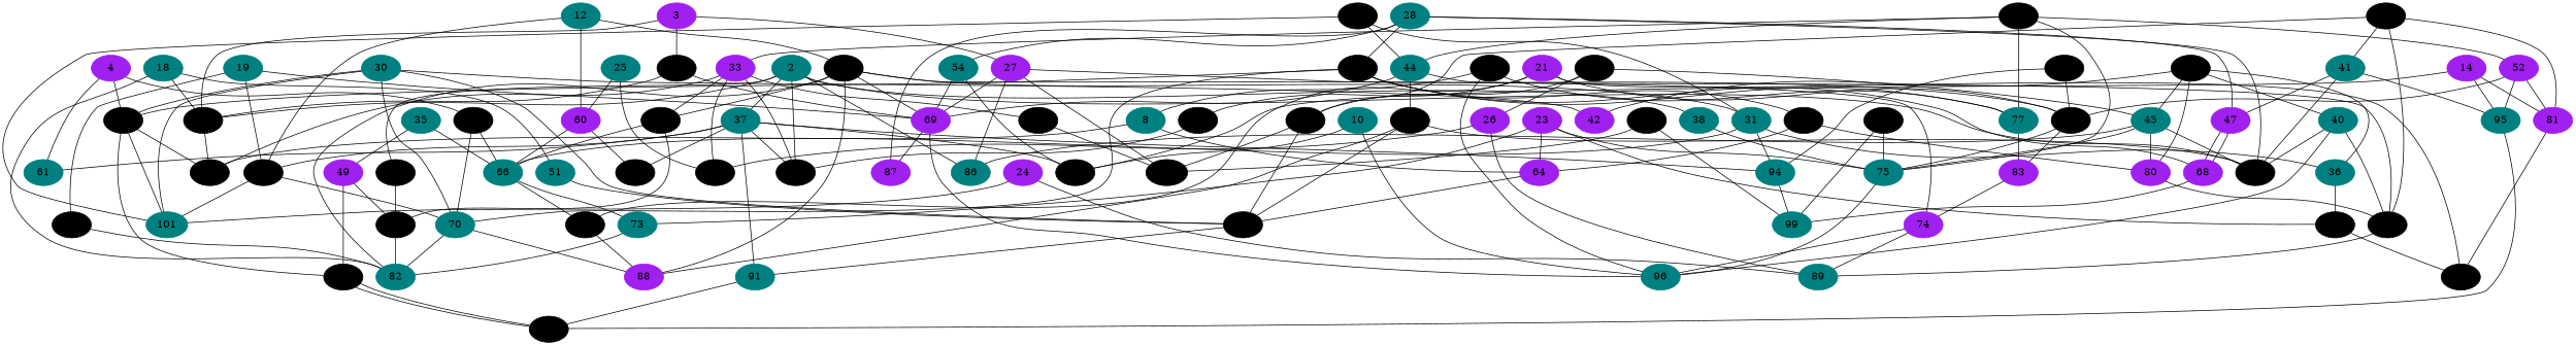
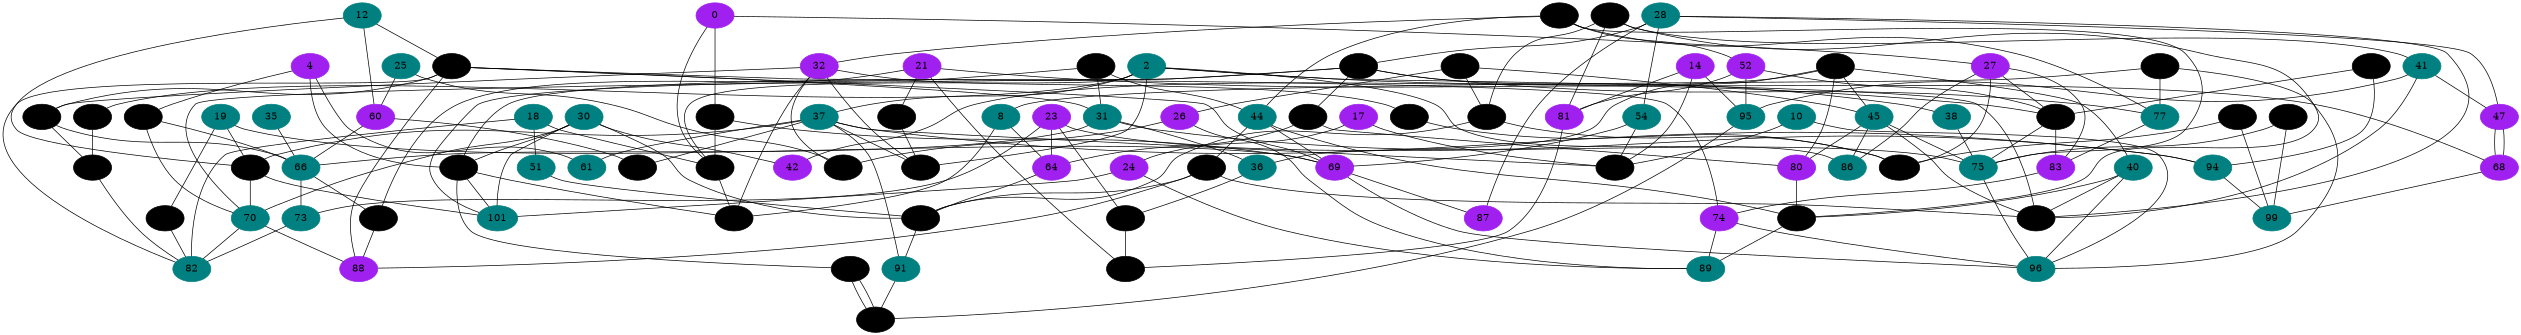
  graph {
    node [color=black style=filled]
    8 [color=teal]
    1
    77 [color=teal]
    96 [color=teal]
    64 [color=purple]
    76
    83 [color=purple]
    2 [color=teal]
    16
    37 [color=teal]
    38 [color=teal]
    62
    65
    86 [color=teal]
    92
    56
    61 [color=teal]
    94 [color=teal]
    79
    59
    67
    91 [color=teal]
    75 [color=teal]
-   3 [color=purple]
+   3 [color=purple label=0]
    22
    27 [color=purple]
    69 [color=purple]
    58
    100
    4 [color=purple]
    7
    71
    66 [color=teal]
    70 [color=teal]
    101 [color=teal]
    93
    5
    99 [color=teal]
    36 [color=teal]
    57
    39
    72
    73 [color=teal]
    82 [color=teal]
    88 [color=purple]
    78
    31 [color=teal]
    9
    44 [color=teal]
    84
    46
    10 [color=teal]
    11
-   33 [color=purple]
+   33 [color=purple label=32]
    52 [color=purple]
    98
    63
    81 [color=purple]
    95 [color=teal]
    12 [color=teal]
    20
    60 [color=purple]
    74 [color=purple]
    13
    29
    41 [color=teal]
    47 [color=purple]
    85
    89 [color=teal]
    14 [color=purple]
    97
    15
    26 [color=purple]
    45 [color=teal]
    80 [color=purple]
+   17 [color=purple]
    24 [color=purple]
-   49 [color=purple]
    18 [color=teal]
    51 [color=teal]
    19 [color=teal]
    48
    87 [color=purple]
    21 [color=purple]
    90
    23 [color=purple]
    25 [color=teal]
    28 [color=teal]
    53
    54 [color=teal]
    68 [color=purple]
    55
    30 [color=teal]
    42 [color=purple]
    34
    40 [color=teal]
    35 [color=teal]
    43
    50
    8 -- 64
    8 -- 76
    1 -- 8
    1 -- 77
    1 -- 96
    77 -- 83
    64 -- 78
    83 -- 74
    2 -- 16
    2 -- 37
    2 -- 38
    2 -- 62
    2 -- 65
    2 -- 86
    2 -- 92
    16 -- 56
    37 -- 92
    37 -- 61
    37 -- 94
    37 -- 79
    37 -- 59
    37 -- 67
    37 -- 91
    38 -- 75
    62 -- 76
    56 -- 82
    94 -- 99
    59 -- 70
    59 -- 101
    91 -- 97
    75 -- 96
    3 -- 62
    3 -- 22
    3 -- 27
    22 -- 62
    22 -- 69
-   27 -- 69
+   27 -- 83
    27 -- 86
    27 -- 58
    27 -- 100
    69 -- 96
    69 -- 87
    58 -- 83
    58 -- 75
    4 -- 61
    4 -- 7
    4 -- 71
    7 -- 66
    7 -- 70
    71 -- 76
    71 -- 101
    71 -- 93
    66 -- 72
    66 -- 73
    70 -- 82
    70 -- 88
    93 -- 97
    93 -- 97
    5 -- 94
    5 -- 58
    36 -- 57
    57 -- 85
    39 -- 56
    39 -- 66
    72 -- 88
    73 -- 82
    78 -- 91
    31 -- 94
    31 -- 66
    31 -- 36
    9 -- 101
    9 -- 31
    9 -- 44
    44 -- 69
    44 -- 84
    44 -- 46
    84 -- 89
    46 -- 65
    46 -- 88
    46 -- 78
    10 -- 96
    10 -- 79
    11 -- 77
    11 -- 75
    11 -- 44
    11 -- 33
    11 -- 52
    33 -- 76
    33 -- 92
    33 -- 39
    33 -- 98
    33 -- 63
    52 -- 58
    52 -- 81
    52 -- 95
    63 -- 100
    81 -- 85
    95 -- 97
    12 -- 59
    12 -- 20
    12 -- 60
    20 -- 69
    20 -- 39
    20 -- 82
    20 -- 88
    20 -- 31
    20 -- 74
    60 -- 67
    60 -- 66
    74 -- 96
    74 -- 89
    13 -- 84
    13 -- 81
    13 -- 29
    13 -- 41
    29 -- 100
    29 -- 78
    41 -- 65
    41 -- 95
    41 -- 47
    47 -- 68
    47 -- 68
    14 -- 79
    14 -- 81
    14 -- 95
    15 -- 29
    15 -- 26
    15 -- 45
    26 -- 98
    26 -- 89
    45 -- 65
    45 -- 86
    45 -- 75
    45 -- 80
    80 -- 84
+   17 -- 79
+   17 -- 24
    24 -- 101
    24 -- 89
-   49 -- 56
-   49 -- 93
    18 -- 62
    18 -- 82
    18 -- 51
    51 -- 78
    19 -- 59
    19 -- 69
    19 -- 48
    48 -- 82
    21 -- 58
    21 -- 72
    21 -- 85
    21 -- 90
    90 -- 92
    23 -- 64
    23 -- 75
    23 -- 57
    23 -- 73
    25 -- 98
    25 -- 60
    28 -- 65
    28 -- 47
    28 -- 87
    28 -- 53
    28 -- 54
    53 -- 77
    53 -- 71
    53 -- 70
    53 -- 68
    53 -- 55
    54 -- 79
    54 -- 69
    68 -- 99
    55 -- 64
    55 -- 80
    30 -- 71
    30 -- 70
    30 -- 101
    30 -- 78
    30 -- 42
    34 -- 36
    34 -- 45
    34 -- 80
    34 -- 42
    34 -- 40
    40 -- 96
    40 -- 65
    40 -- 84
    35 -- 66
-   35 -- 49
    43 -- 75
    43 -- 99
    50 -- 100
    50 -- 99
  }
